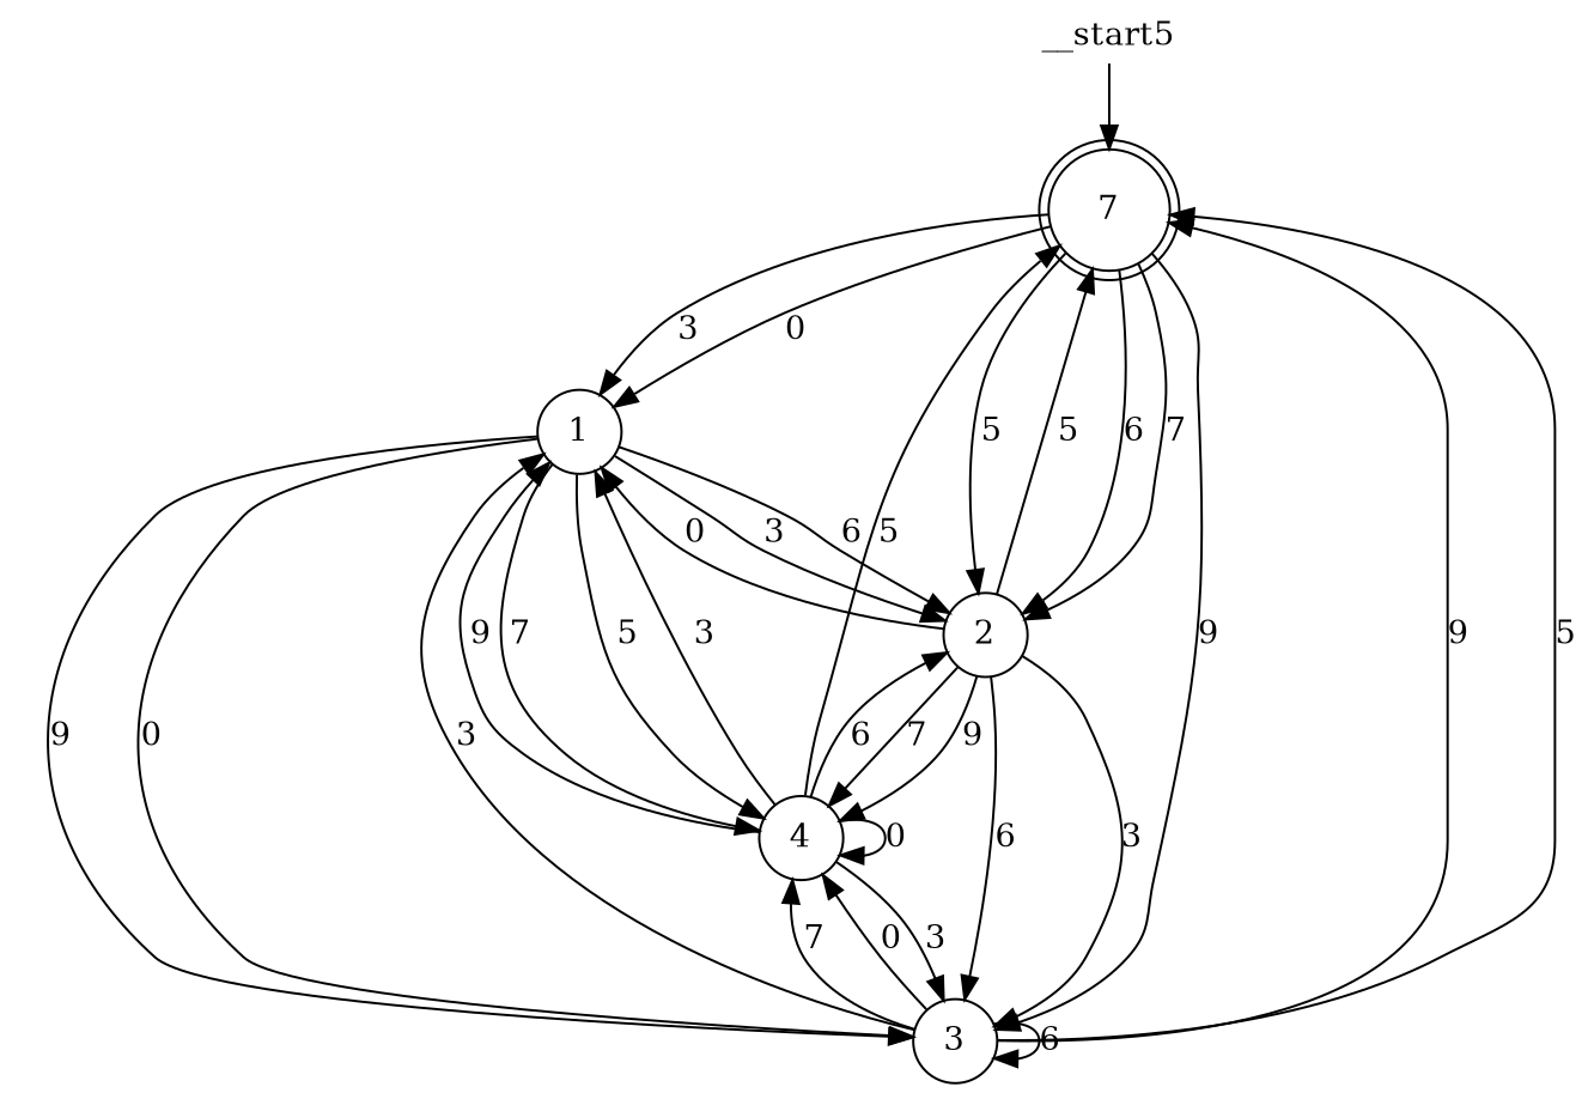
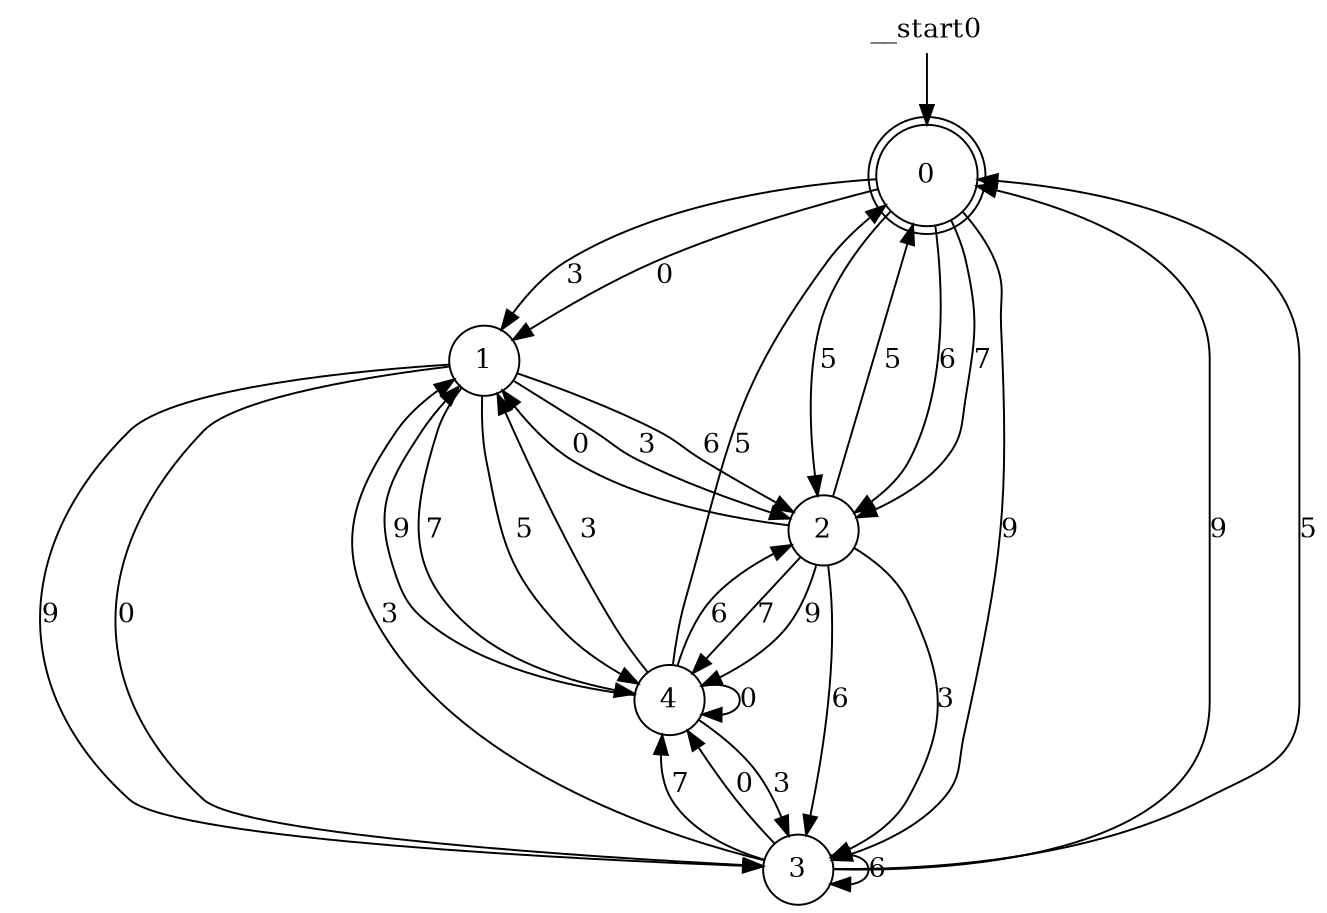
  digraph {
    node [shape=circle]
-   n1 [label=7 shape=doublecircle]
+   n1 [label=0 shape=doublecircle]
    n2 [label=1]
    n3 [label=2]
    n4 [label=3]
    n5 [label=4]
-   __start0 [height=0 shape=none width=0 label=__start5]
+   __start0 [height=0 shape=none width=0]
    n1 -> n2 [label=3]
    n1 -> n2 [label=0]
    n1 -> n3 [label=6]
    n1 -> n3 [label=7]
    n1 -> n3 [label=5]
    n1 -> n4 [label=9]
    n2 -> n3 [label=3]
    n2 -> n3 [label=6]
    n2 -> n4 [label=9]
    n2 -> n4 [label=0]
    n2 -> n5 [label=7]
    n2 -> n5 [label=5]
    n3 -> n1 [label=5]
    n3 -> n2 [label=0]
    n3 -> n4 [label=3]
    n3 -> n4 [label=6]
    n3 -> n5 [label=7]
    n3 -> n5 [label=9]
    n4 -> n1 [label=9]
    n4 -> n1 [label=5]
    n4 -> n2 [label=3]
    n4 -> n4 [label=6]
    n4 -> n5 [label=7]
    n4 -> n5 [label=0]
    n5 -> n1 [label=5]
    n5 -> n2 [label=3]
    n5 -> n2 [label=9]
    n5 -> n3 [label=6]
    n5 -> n4 [label=3]
    n5 -> n5 [label=0]
    __start0 -> n1
  }
